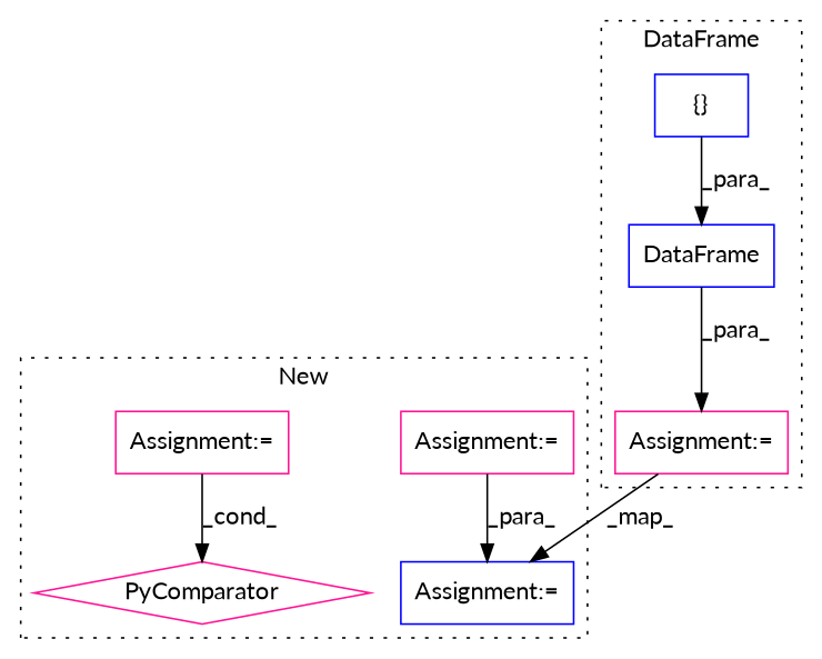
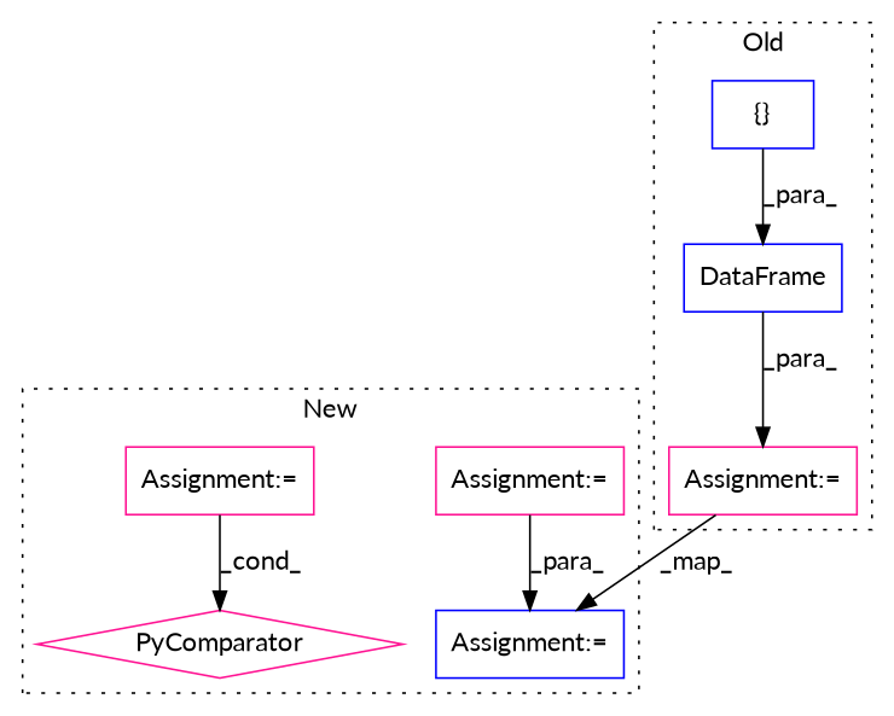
  digraph {
    fontname=Lato
    node [a=7 color=deeppink fontname=Lato l=1 s=10220 shape=box]
    edge [fontname=Lato]
    n1 [a=32 color=blue l="10,1" label=DataFrame s="10723,10868"]
    n2 [a=4 color=blue l=2 label="{}" s=9935]
    n3 [label="Assignment:=" s=10893]
    n4 [a=113 l=25 label=PyComparator shape=diamond]
    n5 [l=25 label="Assignment:="]
    n6 [label="Assignment:=" s=10121]
    n7 [color=blue label="Assignment:=" s=10262]
    subgraph cluster_1 {
-     label=DataFrame
+     label=Old
      style=dotted
      n1
      n2
      n3
    }
    subgraph cluster_2 {
      label=New
      style=dotted
      n4
      n5
      n6
      n7
    }
    n1 -> n3 [label=_para_]
    n2 -> n1 [label=_para_]
    n3 -> n7 [label=_map_]
    n5 -> n4 [label=_cond_]
    n6 -> n7 [label=_para_]
  }
